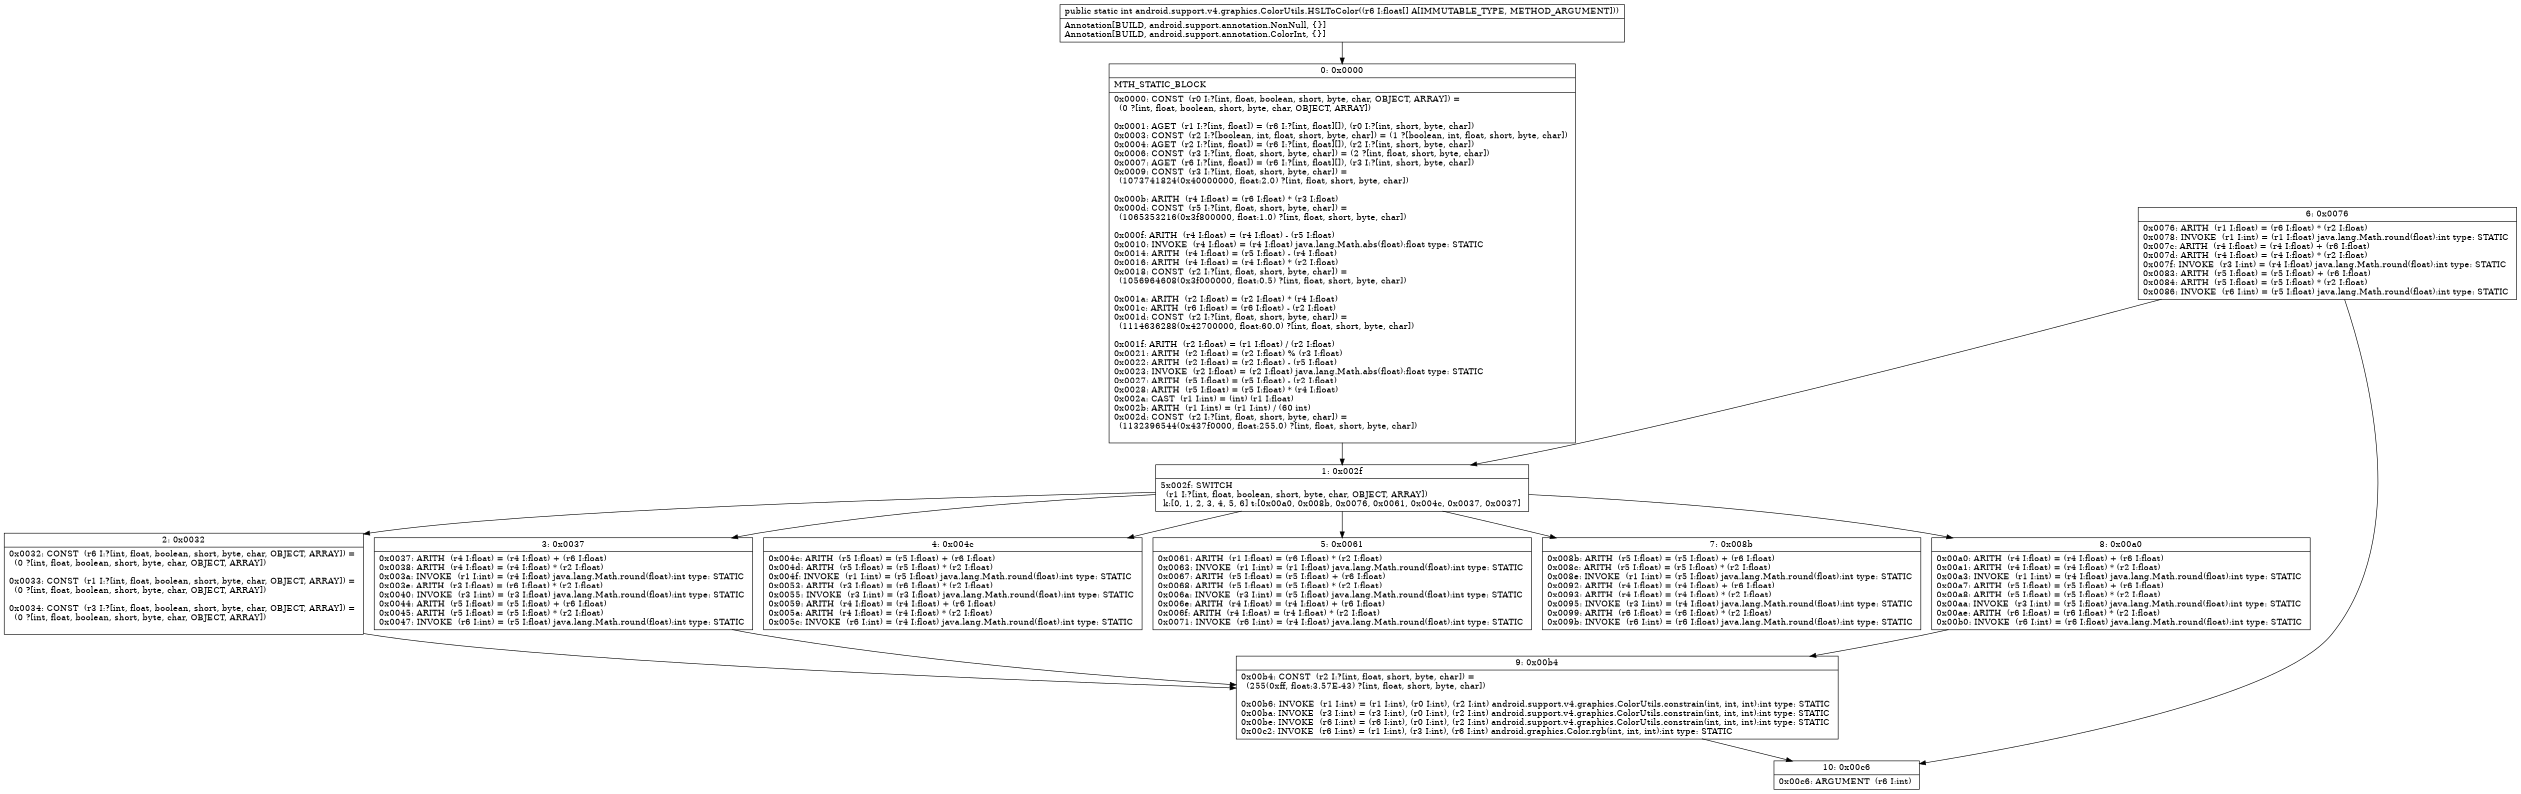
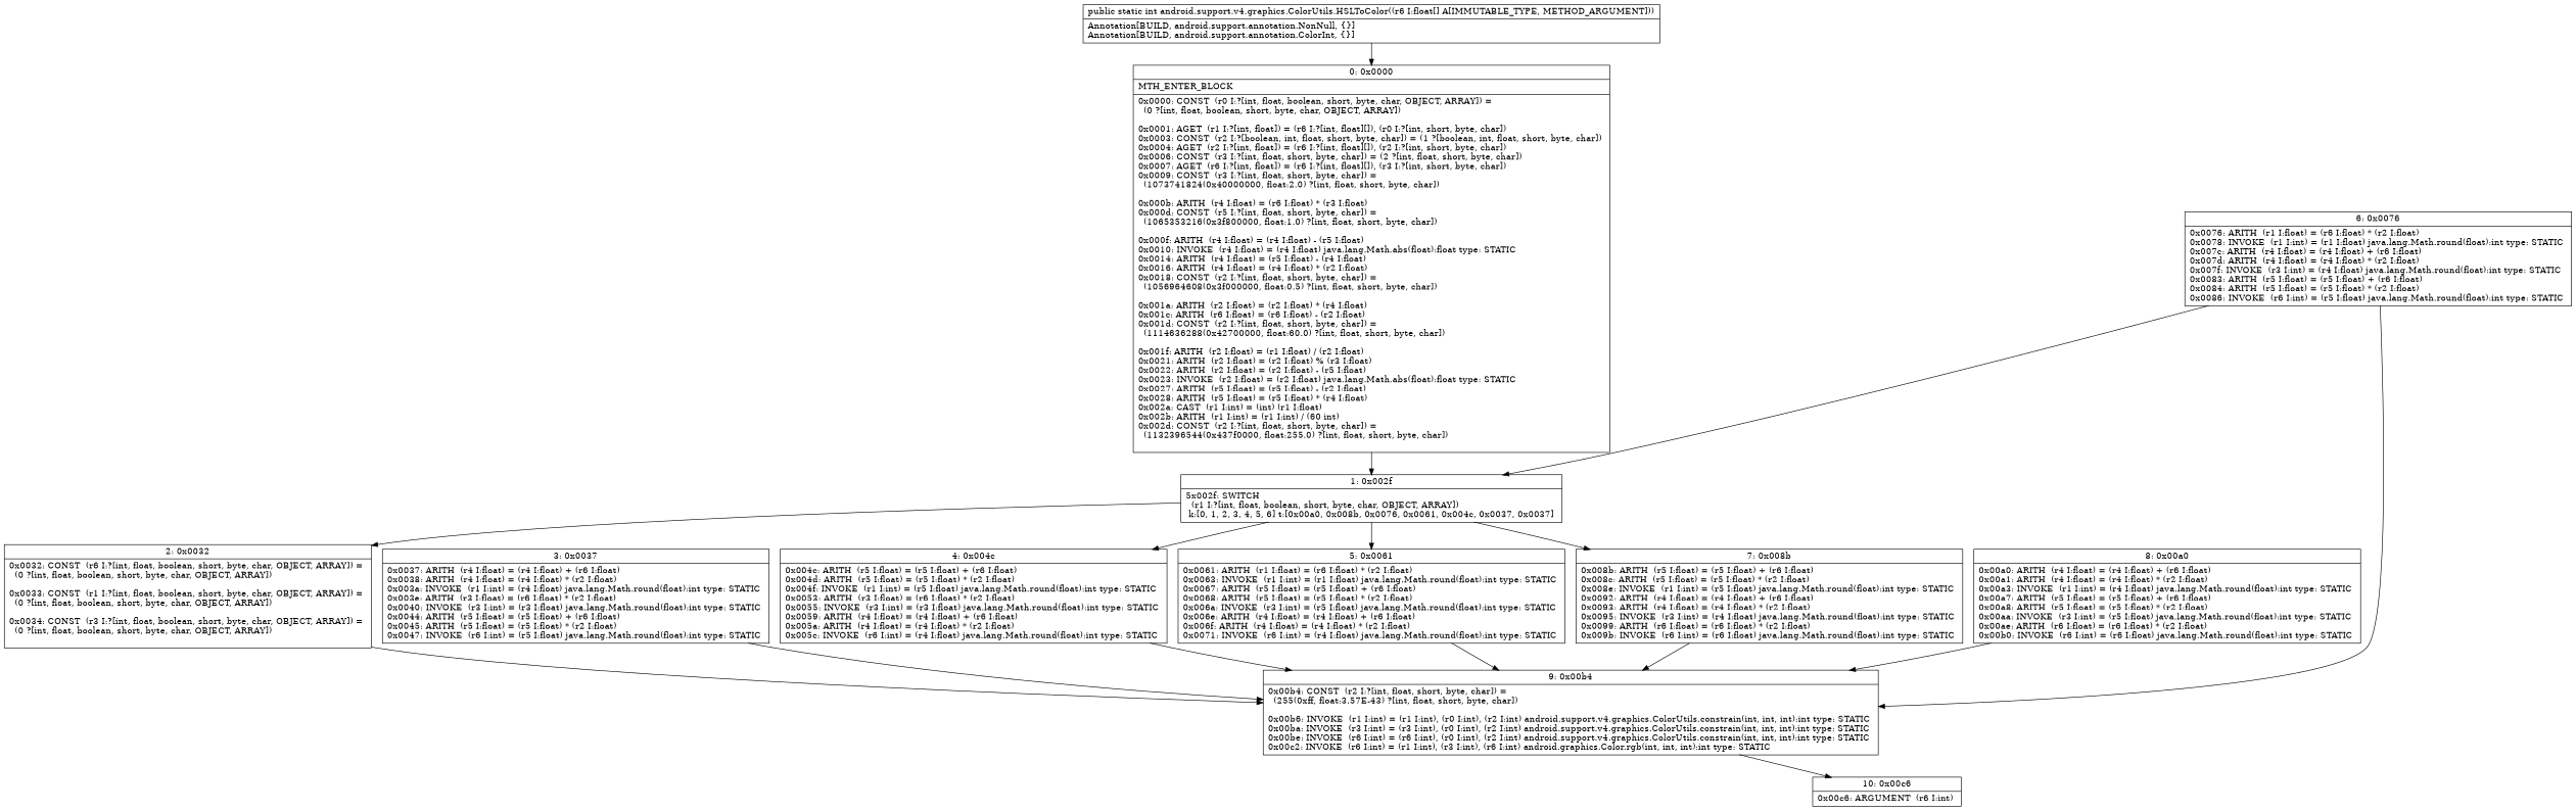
  digraph {
    node [shape=record]
-   n1 [label="{0\:\ 0x0000|MTH_STATIC_BLOCK\l|0x0000: CONST  (r0 I:?[int, float, boolean, short, byte, char, OBJECT, ARRAY]) = \l  (0 ?[int, float, boolean, short, byte, char, OBJECT, ARRAY])\l \l0x0001: AGET  (r1 I:?[int, float]) = (r6 I:?[int, float][]), (r0 I:?[int, short, byte, char]) \l0x0003: CONST  (r2 I:?[boolean, int, float, short, byte, char]) = (1 ?[boolean, int, float, short, byte, char]) \l0x0004: AGET  (r2 I:?[int, float]) = (r6 I:?[int, float][]), (r2 I:?[int, short, byte, char]) \l0x0006: CONST  (r3 I:?[int, float, short, byte, char]) = (2 ?[int, float, short, byte, char]) \l0x0007: AGET  (r6 I:?[int, float]) = (r6 I:?[int, float][]), (r3 I:?[int, short, byte, char]) \l0x0009: CONST  (r3 I:?[int, float, short, byte, char]) = \l  (1073741824(0x40000000, float:2.0) ?[int, float, short, byte, char])\l \l0x000b: ARITH  (r4 I:float) = (r6 I:float) * (r3 I:float) \l0x000d: CONST  (r5 I:?[int, float, short, byte, char]) = \l  (1065353216(0x3f800000, float:1.0) ?[int, float, short, byte, char])\l \l0x000f: ARITH  (r4 I:float) = (r4 I:float) \- (r5 I:float) \l0x0010: INVOKE  (r4 I:float) = (r4 I:float) java.lang.Math.abs(float):float type: STATIC \l0x0014: ARITH  (r4 I:float) = (r5 I:float) \- (r4 I:float) \l0x0016: ARITH  (r4 I:float) = (r4 I:float) * (r2 I:float) \l0x0018: CONST  (r2 I:?[int, float, short, byte, char]) = \l  (1056964608(0x3f000000, float:0.5) ?[int, float, short, byte, char])\l \l0x001a: ARITH  (r2 I:float) = (r2 I:float) * (r4 I:float) \l0x001c: ARITH  (r6 I:float) = (r6 I:float) \- (r2 I:float) \l0x001d: CONST  (r2 I:?[int, float, short, byte, char]) = \l  (1114636288(0x42700000, float:60.0) ?[int, float, short, byte, char])\l \l0x001f: ARITH  (r2 I:float) = (r1 I:float) \/ (r2 I:float) \l0x0021: ARITH  (r2 I:float) = (r2 I:float) % (r3 I:float) \l0x0022: ARITH  (r2 I:float) = (r2 I:float) \- (r5 I:float) \l0x0023: INVOKE  (r2 I:float) = (r2 I:float) java.lang.Math.abs(float):float type: STATIC \l0x0027: ARITH  (r5 I:float) = (r5 I:float) \- (r2 I:float) \l0x0028: ARITH  (r5 I:float) = (r5 I:float) * (r4 I:float) \l0x002a: CAST  (r1 I:int) = (int) (r1 I:float) \l0x002b: ARITH  (r1 I:int) = (r1 I:int) \/ (60 int) \l0x002d: CONST  (r2 I:?[int, float, short, byte, char]) = \l  (1132396544(0x437f0000, float:255.0) ?[int, float, short, byte, char])\l \l}"]
+   n1 [label="{0\:\ 0x0000|MTH_ENTER_BLOCK\l|0x0000: CONST  (r0 I:?[int, float, boolean, short, byte, char, OBJECT, ARRAY]) = \l  (0 ?[int, float, boolean, short, byte, char, OBJECT, ARRAY])\l \l0x0001: AGET  (r1 I:?[int, float]) = (r6 I:?[int, float][]), (r0 I:?[int, short, byte, char]) \l0x0003: CONST  (r2 I:?[boolean, int, float, short, byte, char]) = (1 ?[boolean, int, float, short, byte, char]) \l0x0004: AGET  (r2 I:?[int, float]) = (r6 I:?[int, float][]), (r2 I:?[int, short, byte, char]) \l0x0006: CONST  (r3 I:?[int, float, short, byte, char]) = (2 ?[int, float, short, byte, char]) \l0x0007: AGET  (r6 I:?[int, float]) = (r6 I:?[int, float][]), (r3 I:?[int, short, byte, char]) \l0x0009: CONST  (r3 I:?[int, float, short, byte, char]) = \l  (1073741824(0x40000000, float:2.0) ?[int, float, short, byte, char])\l \l0x000b: ARITH  (r4 I:float) = (r6 I:float) * (r3 I:float) \l0x000d: CONST  (r5 I:?[int, float, short, byte, char]) = \l  (1065353216(0x3f800000, float:1.0) ?[int, float, short, byte, char])\l \l0x000f: ARITH  (r4 I:float) = (r4 I:float) \- (r5 I:float) \l0x0010: INVOKE  (r4 I:float) = (r4 I:float) java.lang.Math.abs(float):float type: STATIC \l0x0014: ARITH  (r4 I:float) = (r5 I:float) \- (r4 I:float) \l0x0016: ARITH  (r4 I:float) = (r4 I:float) * (r2 I:float) \l0x0018: CONST  (r2 I:?[int, float, short, byte, char]) = \l  (1056964608(0x3f000000, float:0.5) ?[int, float, short, byte, char])\l \l0x001a: ARITH  (r2 I:float) = (r2 I:float) * (r4 I:float) \l0x001c: ARITH  (r6 I:float) = (r6 I:float) \- (r2 I:float) \l0x001d: CONST  (r2 I:?[int, float, short, byte, char]) = \l  (1114636288(0x42700000, float:60.0) ?[int, float, short, byte, char])\l \l0x001f: ARITH  (r2 I:float) = (r1 I:float) \/ (r2 I:float) \l0x0021: ARITH  (r2 I:float) = (r2 I:float) % (r3 I:float) \l0x0022: ARITH  (r2 I:float) = (r2 I:float) \- (r5 I:float) \l0x0023: INVOKE  (r2 I:float) = (r2 I:float) java.lang.Math.abs(float):float type: STATIC \l0x0027: ARITH  (r5 I:float) = (r5 I:float) \- (r2 I:float) \l0x0028: ARITH  (r5 I:float) = (r5 I:float) * (r4 I:float) \l0x002a: CAST  (r1 I:int) = (int) (r1 I:float) \l0x002b: ARITH  (r1 I:int) = (r1 I:int) \/ (60 int) \l0x002d: CONST  (r2 I:?[int, float, short, byte, char]) = \l  (1132396544(0x437f0000, float:255.0) ?[int, float, short, byte, char])\l \l}"]
    n2 [label="{1\:\ 0x002f|5x002f: SWITCH  \l  (r1 I:?[int, float, boolean, short, byte, char, OBJECT, ARRAY])\l k:[0, 1, 2, 3, 4, 5, 6] t:[0x00a0, 0x008b, 0x0076, 0x0061, 0x004c, 0x0037, 0x0037] \l}"]
    n3 [label="{2\:\ 0x0032|0x0032: CONST  (r6 I:?[int, float, boolean, short, byte, char, OBJECT, ARRAY]) = \l  (0 ?[int, float, boolean, short, byte, char, OBJECT, ARRAY])\l \l0x0033: CONST  (r1 I:?[int, float, boolean, short, byte, char, OBJECT, ARRAY]) = \l  (0 ?[int, float, boolean, short, byte, char, OBJECT, ARRAY])\l \l0x0034: CONST  (r3 I:?[int, float, boolean, short, byte, char, OBJECT, ARRAY]) = \l  (0 ?[int, float, boolean, short, byte, char, OBJECT, ARRAY])\l \l}"]
    n4 [label="{3\:\ 0x0037|0x0037: ARITH  (r4 I:float) = (r4 I:float) + (r6 I:float) \l0x0038: ARITH  (r4 I:float) = (r4 I:float) * (r2 I:float) \l0x003a: INVOKE  (r1 I:int) = (r4 I:float) java.lang.Math.round(float):int type: STATIC \l0x003e: ARITH  (r3 I:float) = (r6 I:float) * (r2 I:float) \l0x0040: INVOKE  (r3 I:int) = (r3 I:float) java.lang.Math.round(float):int type: STATIC \l0x0044: ARITH  (r5 I:float) = (r5 I:float) + (r6 I:float) \l0x0045: ARITH  (r5 I:float) = (r5 I:float) * (r2 I:float) \l0x0047: INVOKE  (r6 I:int) = (r5 I:float) java.lang.Math.round(float):int type: STATIC \l}"]
    n5 [label="{4\:\ 0x004c|0x004c: ARITH  (r5 I:float) = (r5 I:float) + (r6 I:float) \l0x004d: ARITH  (r5 I:float) = (r5 I:float) * (r2 I:float) \l0x004f: INVOKE  (r1 I:int) = (r5 I:float) java.lang.Math.round(float):int type: STATIC \l0x0053: ARITH  (r3 I:float) = (r6 I:float) * (r2 I:float) \l0x0055: INVOKE  (r3 I:int) = (r3 I:float) java.lang.Math.round(float):int type: STATIC \l0x0059: ARITH  (r4 I:float) = (r4 I:float) + (r6 I:float) \l0x005a: ARITH  (r4 I:float) = (r4 I:float) * (r2 I:float) \l0x005c: INVOKE  (r6 I:int) = (r4 I:float) java.lang.Math.round(float):int type: STATIC \l}"]
    n6 [label="{5\:\ 0x0061|0x0061: ARITH  (r1 I:float) = (r6 I:float) * (r2 I:float) \l0x0063: INVOKE  (r1 I:int) = (r1 I:float) java.lang.Math.round(float):int type: STATIC \l0x0067: ARITH  (r5 I:float) = (r5 I:float) + (r6 I:float) \l0x0068: ARITH  (r5 I:float) = (r5 I:float) * (r2 I:float) \l0x006a: INVOKE  (r3 I:int) = (r5 I:float) java.lang.Math.round(float):int type: STATIC \l0x006e: ARITH  (r4 I:float) = (r4 I:float) + (r6 I:float) \l0x006f: ARITH  (r4 I:float) = (r4 I:float) * (r2 I:float) \l0x0071: INVOKE  (r6 I:int) = (r4 I:float) java.lang.Math.round(float):int type: STATIC \l}"]
    n7 [label="{7\:\ 0x008b|0x008b: ARITH  (r5 I:float) = (r5 I:float) + (r6 I:float) \l0x008c: ARITH  (r5 I:float) = (r5 I:float) * (r2 I:float) \l0x008e: INVOKE  (r1 I:int) = (r5 I:float) java.lang.Math.round(float):int type: STATIC \l0x0092: ARITH  (r4 I:float) = (r4 I:float) + (r6 I:float) \l0x0093: ARITH  (r4 I:float) = (r4 I:float) * (r2 I:float) \l0x0095: INVOKE  (r3 I:int) = (r4 I:float) java.lang.Math.round(float):int type: STATIC \l0x0099: ARITH  (r6 I:float) = (r6 I:float) * (r2 I:float) \l0x009b: INVOKE  (r6 I:int) = (r6 I:float) java.lang.Math.round(float):int type: STATIC \l}"]
    n8 [label="{8\:\ 0x00a0|0x00a0: ARITH  (r4 I:float) = (r4 I:float) + (r6 I:float) \l0x00a1: ARITH  (r4 I:float) = (r4 I:float) * (r2 I:float) \l0x00a3: INVOKE  (r1 I:int) = (r4 I:float) java.lang.Math.round(float):int type: STATIC \l0x00a7: ARITH  (r5 I:float) = (r5 I:float) + (r6 I:float) \l0x00a8: ARITH  (r5 I:float) = (r5 I:float) * (r2 I:float) \l0x00aa: INVOKE  (r3 I:int) = (r5 I:float) java.lang.Math.round(float):int type: STATIC \l0x00ae: ARITH  (r6 I:float) = (r6 I:float) * (r2 I:float) \l0x00b0: INVOKE  (r6 I:int) = (r6 I:float) java.lang.Math.round(float):int type: STATIC \l}"]
    n9 [label="{9\:\ 0x00b4|0x00b4: CONST  (r2 I:?[int, float, short, byte, char]) = \l  (255(0xff, float:3.57E\-43) ?[int, float, short, byte, char])\l \l0x00b6: INVOKE  (r1 I:int) = (r1 I:int), (r0 I:int), (r2 I:int) android.support.v4.graphics.ColorUtils.constrain(int, int, int):int type: STATIC \l0x00ba: INVOKE  (r3 I:int) = (r3 I:int), (r0 I:int), (r2 I:int) android.support.v4.graphics.ColorUtils.constrain(int, int, int):int type: STATIC \l0x00be: INVOKE  (r6 I:int) = (r6 I:int), (r0 I:int), (r2 I:int) android.support.v4.graphics.ColorUtils.constrain(int, int, int):int type: STATIC \l0x00c2: INVOKE  (r6 I:int) = (r1 I:int), (r3 I:int), (r6 I:int) android.graphics.Color.rgb(int, int, int):int type: STATIC \l}"]
    n10 [label="{6\:\ 0x0076|0x0076: ARITH  (r1 I:float) = (r6 I:float) * (r2 I:float) \l0x0078: INVOKE  (r1 I:int) = (r1 I:float) java.lang.Math.round(float):int type: STATIC \l0x007c: ARITH  (r4 I:float) = (r4 I:float) + (r6 I:float) \l0x007d: ARITH  (r4 I:float) = (r4 I:float) * (r2 I:float) \l0x007f: INVOKE  (r3 I:int) = (r4 I:float) java.lang.Math.round(float):int type: STATIC \l0x0083: ARITH  (r5 I:float) = (r5 I:float) + (r6 I:float) \l0x0084: ARITH  (r5 I:float) = (r5 I:float) * (r2 I:float) \l0x0086: INVOKE  (r6 I:int) = (r5 I:float) java.lang.Math.round(float):int type: STATIC \l}"]
    n11 [label="{10\:\ 0x00c6|0x00c6: ARGUMENT  (r6 I:int) \l}"]
    n12 [label="{public static int android.support.v4.graphics.ColorUtils.HSLToColor((r6 I:float[] A[IMMUTABLE_TYPE, METHOD_ARGUMENT]))  | Annotation[BUILD, android.support.annotation.NonNull, \{\}]\lAnnotation[BUILD, android.support.annotation.ColorInt, \{\}]\l}"]
    n1 -> n2
    n2 -> n3
-   n2 -> n4
    n2 -> n5
    n2 -> n6
    n2 -> n7
-   n2 -> n8
    n3 -> n9
    n4 -> n9
+   n5 -> n9
+   n6 -> n9
+   n7 -> n9
    n8 -> n9
    n9 -> n11
    n10 -> n2
-   n10 -> n11
+   n10 -> n9
    n12 -> n1
  }
